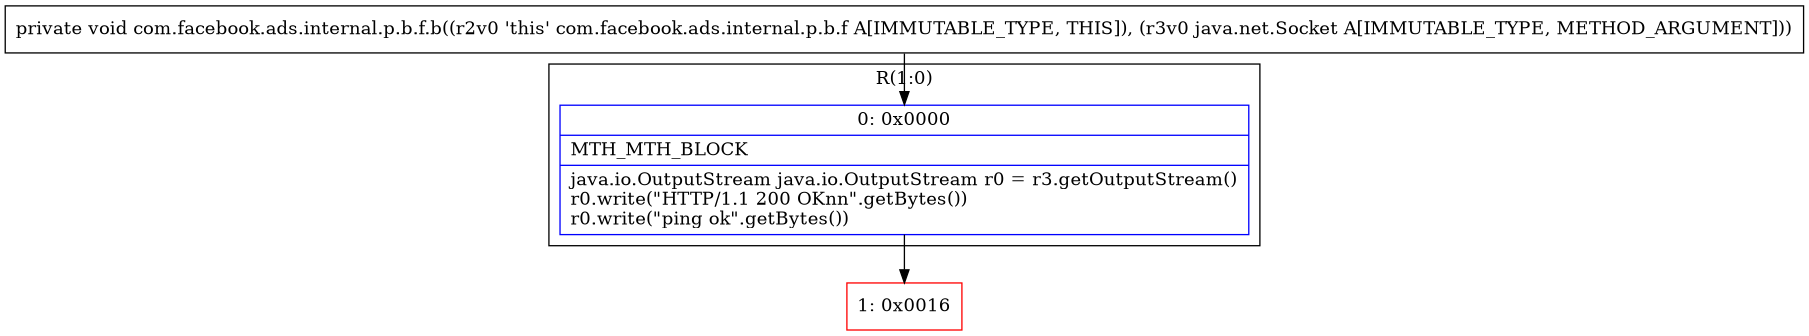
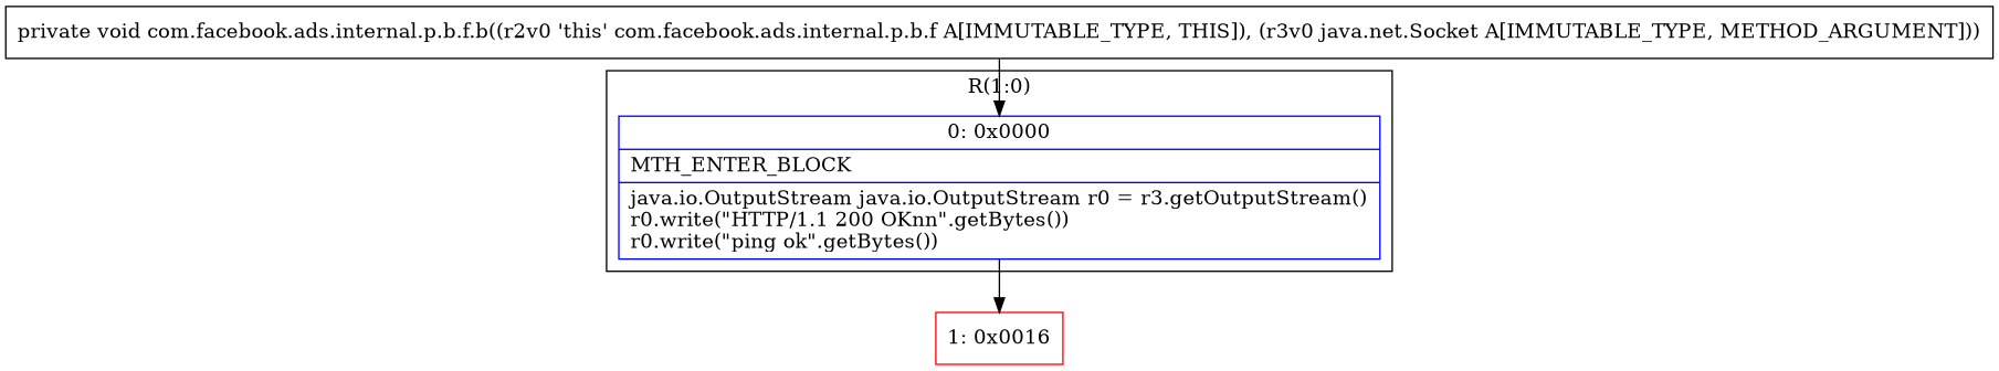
  digraph {
    node [shape=record]
-   n1 [color=blue label="{0\:\ 0x0000|MTH_MTH_BLOCK\l|java.io.OutputStream java.io.OutputStream r0 = r3.getOutputStream()\lr0.write(\"HTTP\/1.1 200 OKnn\".getBytes())\lr0.write(\"ping ok\".getBytes())\l}"]
+   n1 [color=blue label="{0\:\ 0x0000|MTH_ENTER_BLOCK\l|java.io.OutputStream java.io.OutputStream r0 = r3.getOutputStream()\lr0.write(\"HTTP\/1.1 200 OKnn\".getBytes())\lr0.write(\"ping ok\".getBytes())\l}"]
    n2 [color=red label="{1\:\ 0x0016}"]
    n3 [label="{private void com.facebook.ads.internal.p.b.f.b((r2v0 'this' com.facebook.ads.internal.p.b.f A[IMMUTABLE_TYPE, THIS]), (r3v0 java.net.Socket A[IMMUTABLE_TYPE, METHOD_ARGUMENT])) }"]
    subgraph cluster_1 {
      label="R(1:0)"
      n1
    }
    n1 -> n2
    n3 -> n1
  }
